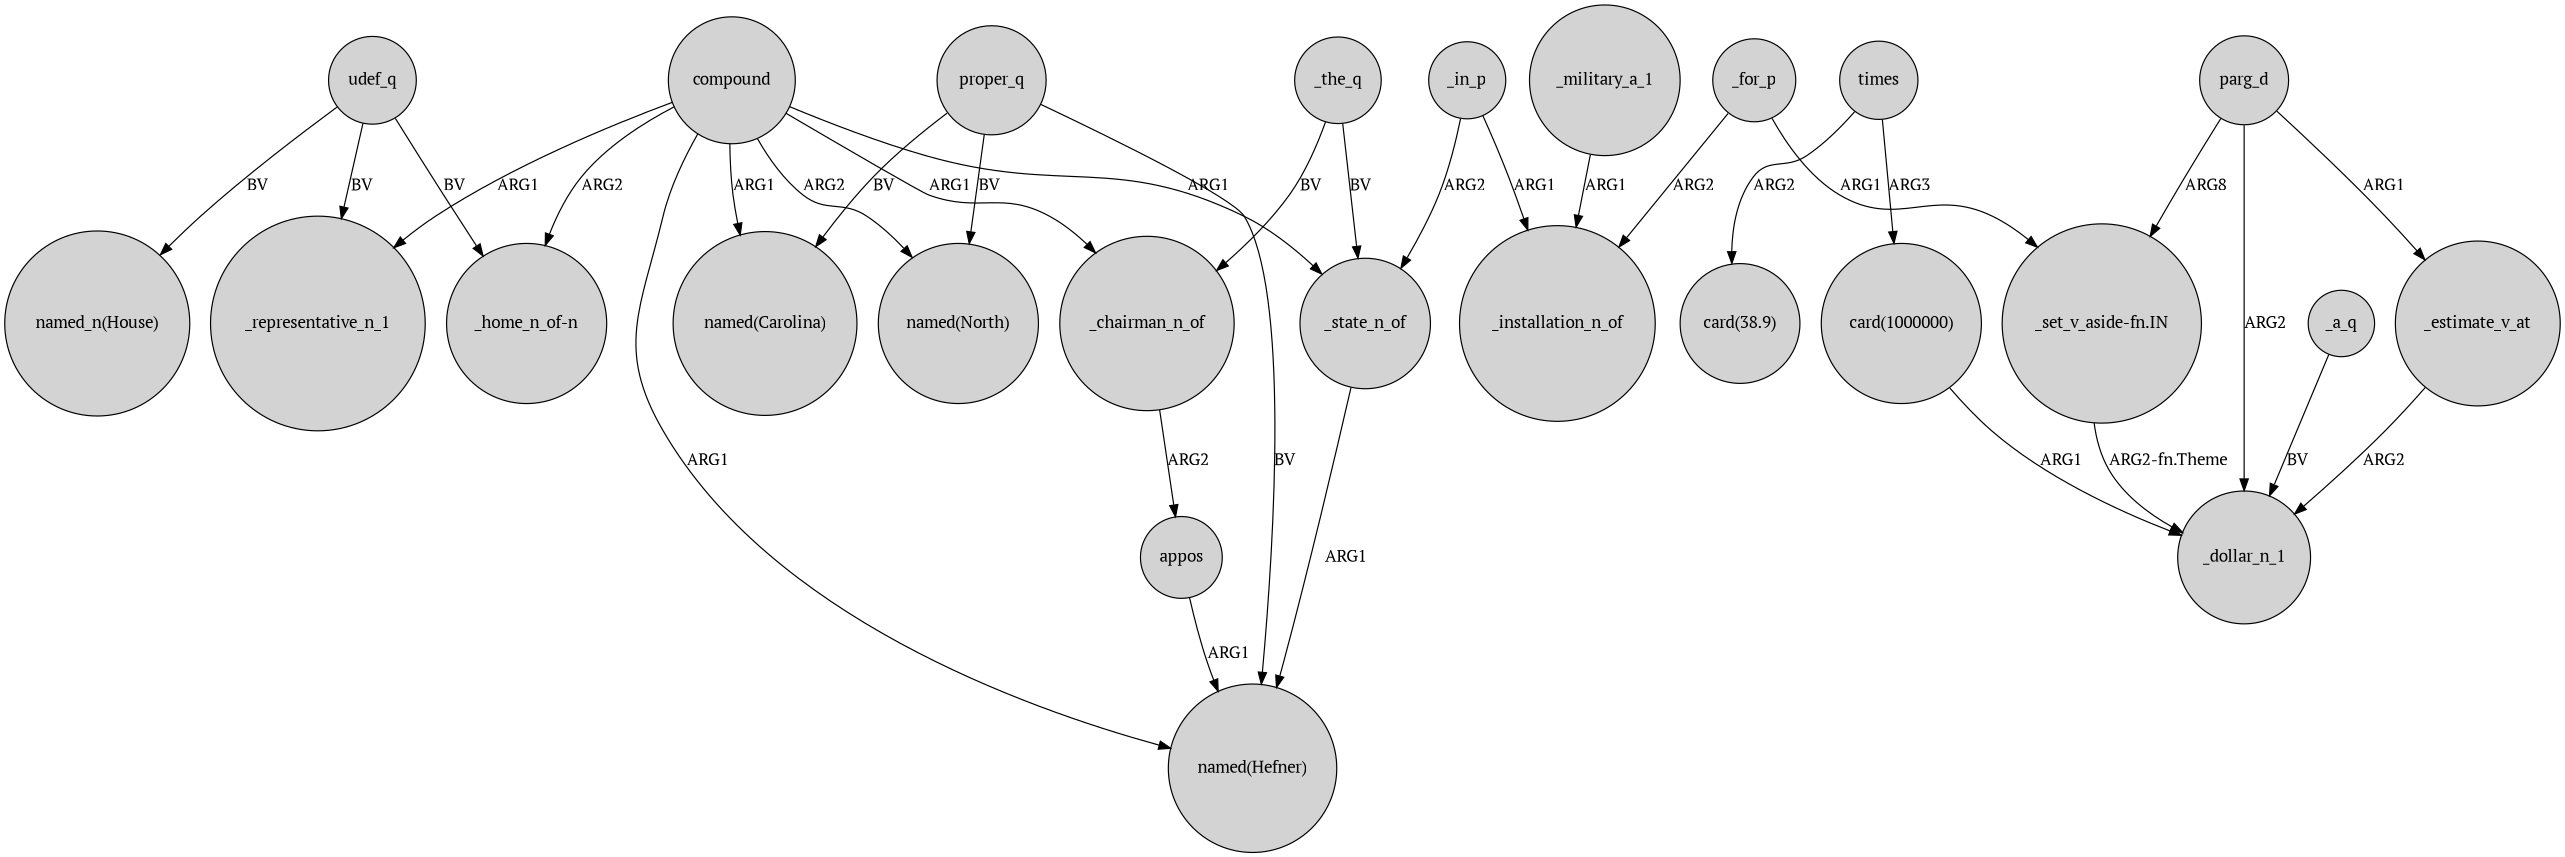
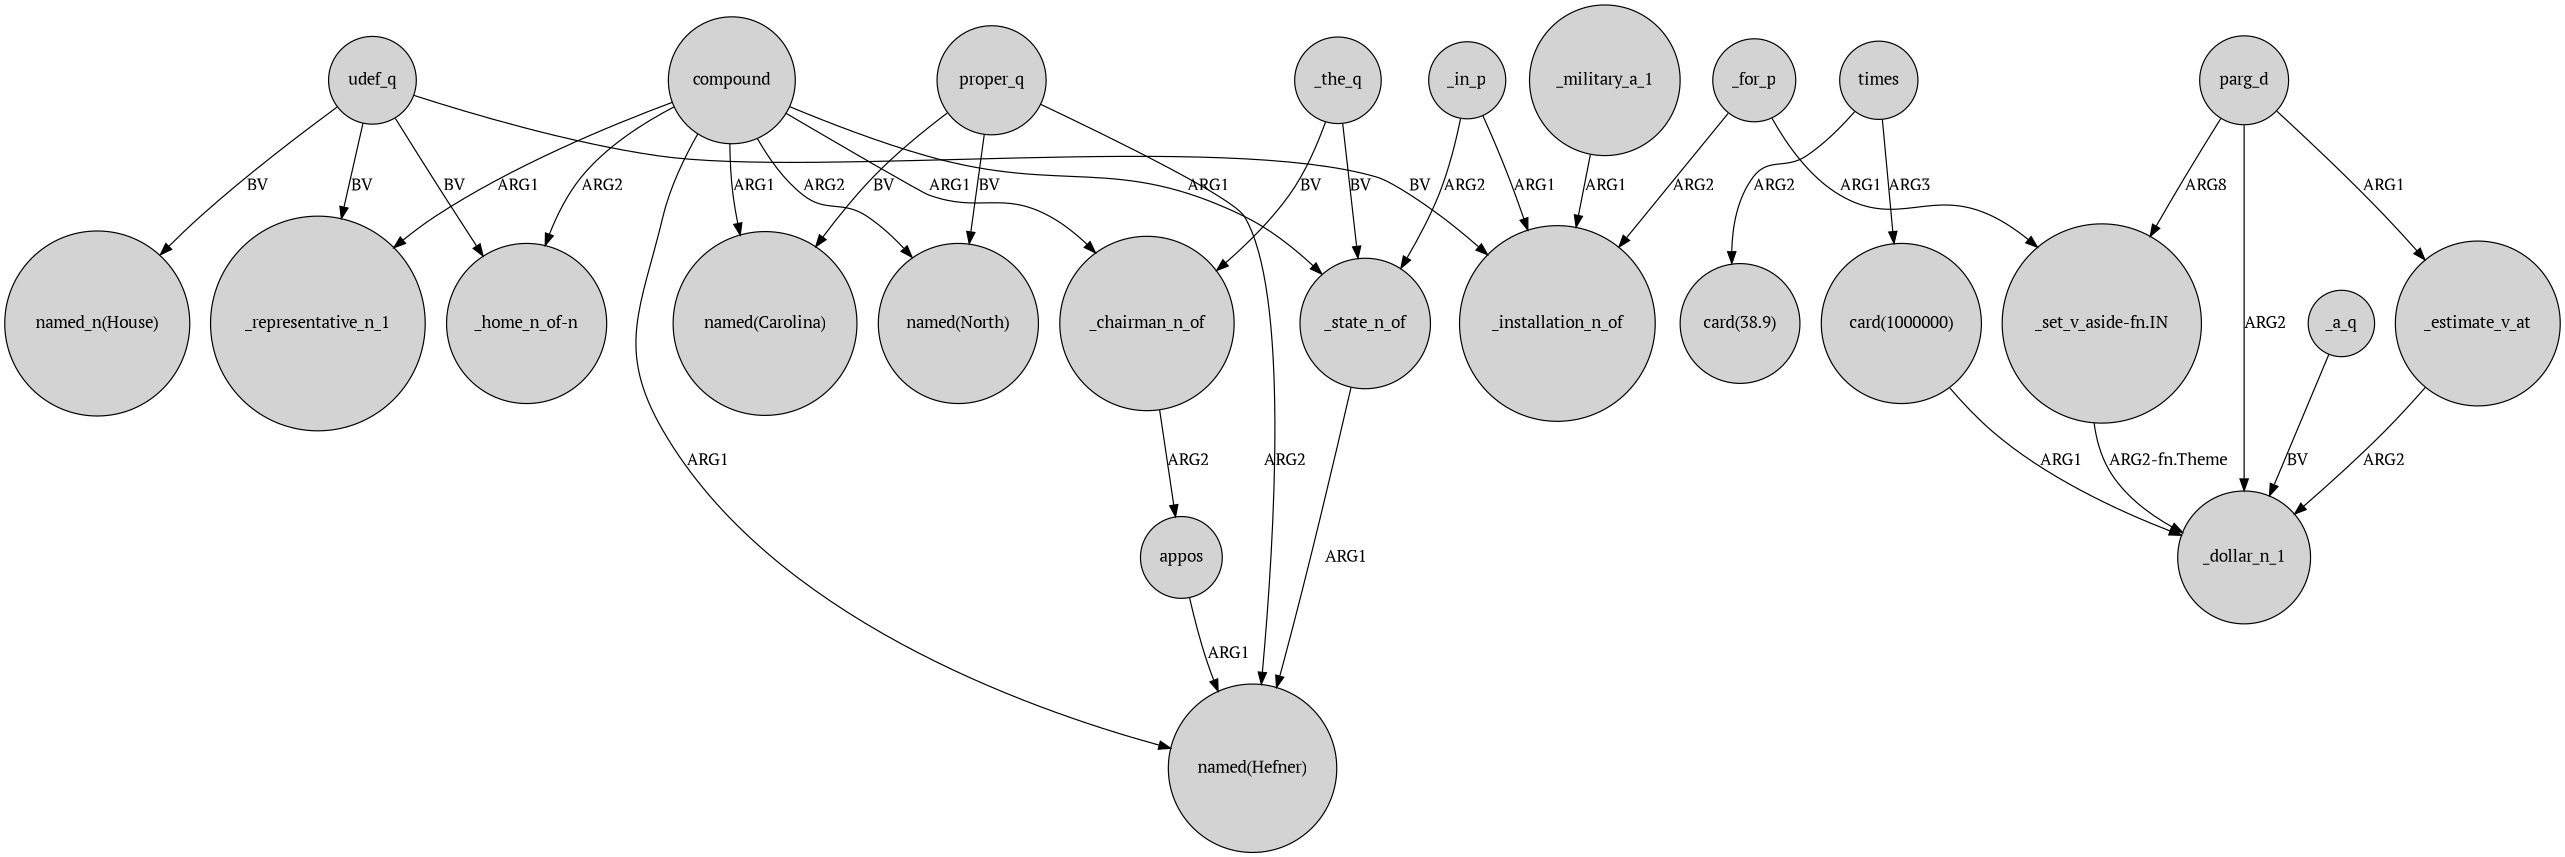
  digraph {
    fontname="PT Serif"
    node [fontname="PT Serif" shape=circle style=filled]
    edge [fontname="PT Serif"]
    udef_q
    "named_n(House)"
    _representative_n_1
    _installation_n_of
    "_home_n_of-n"
    times
    "card(38.9)"
    "card(1000000)"
    _dollar_n_1
    compound
    "named(North)"
    _chairman_n_of
    _state_n_of
    "named(Hefner)"
    "named(Carolina)"
    appos
    proper_q
    _military_a_1
    parg_d
    "_set_v_aside-fn.IN"
    _estimate_v_at
    _in_p
    _the_q
    _a_q
    _for_p
    udef_q -> "named_n(House)" [label=BV]
    udef_q -> _representative_n_1 [label=BV]
+   udef_q -> _installation_n_of [label=BV]
    udef_q -> "_home_n_of-n" [label=BV]
    times -> "card(38.9)" [label=ARG2]
    times -> "card(1000000)" [label=ARG3]
    "card(1000000)" -> _dollar_n_1 [label=ARG1]
    compound -> _representative_n_1 [label=ARG1]
    compound -> "_home_n_of-n" [label=ARG2]
    compound -> "named(North)" [label=ARG2]
    compound -> _chairman_n_of [label=ARG1]
    compound -> _state_n_of [label=ARG1]
    compound -> "named(Hefner)" [label=ARG1]
    compound -> "named(Carolina)" [label=ARG1]
    _chairman_n_of -> appos [label=ARG2]
    _state_n_of -> "named(Hefner)" [label=ARG1]
    appos -> "named(Hefner)" [label=ARG1]
    proper_q -> "named(North)" [label=BV]
-   proper_q -> "named(Hefner)" [label=BV]
+   proper_q -> "named(Hefner)" [label=ARG2]
    proper_q -> "named(Carolina)" [label=BV]
    _military_a_1 -> _installation_n_of [label=ARG1]
    parg_d -> _dollar_n_1 [label=ARG2]
    parg_d -> "_set_v_aside-fn.IN" [label=ARG8]
    parg_d -> _estimate_v_at [label=ARG1]
    "_set_v_aside-fn.IN" -> _dollar_n_1 [label="ARG2-fn.Theme"]
    _estimate_v_at -> _dollar_n_1 [label=ARG2]
    _in_p -> _installation_n_of [label=ARG1]
    _in_p -> _state_n_of [label=ARG2]
    _the_q -> _chairman_n_of [label=BV]
    _the_q -> _state_n_of [label=BV]
    _a_q -> _dollar_n_1 [label=BV]
    _for_p -> _installation_n_of [label=ARG2]
    _for_p -> "_set_v_aside-fn.IN" [label=ARG1]
  }
